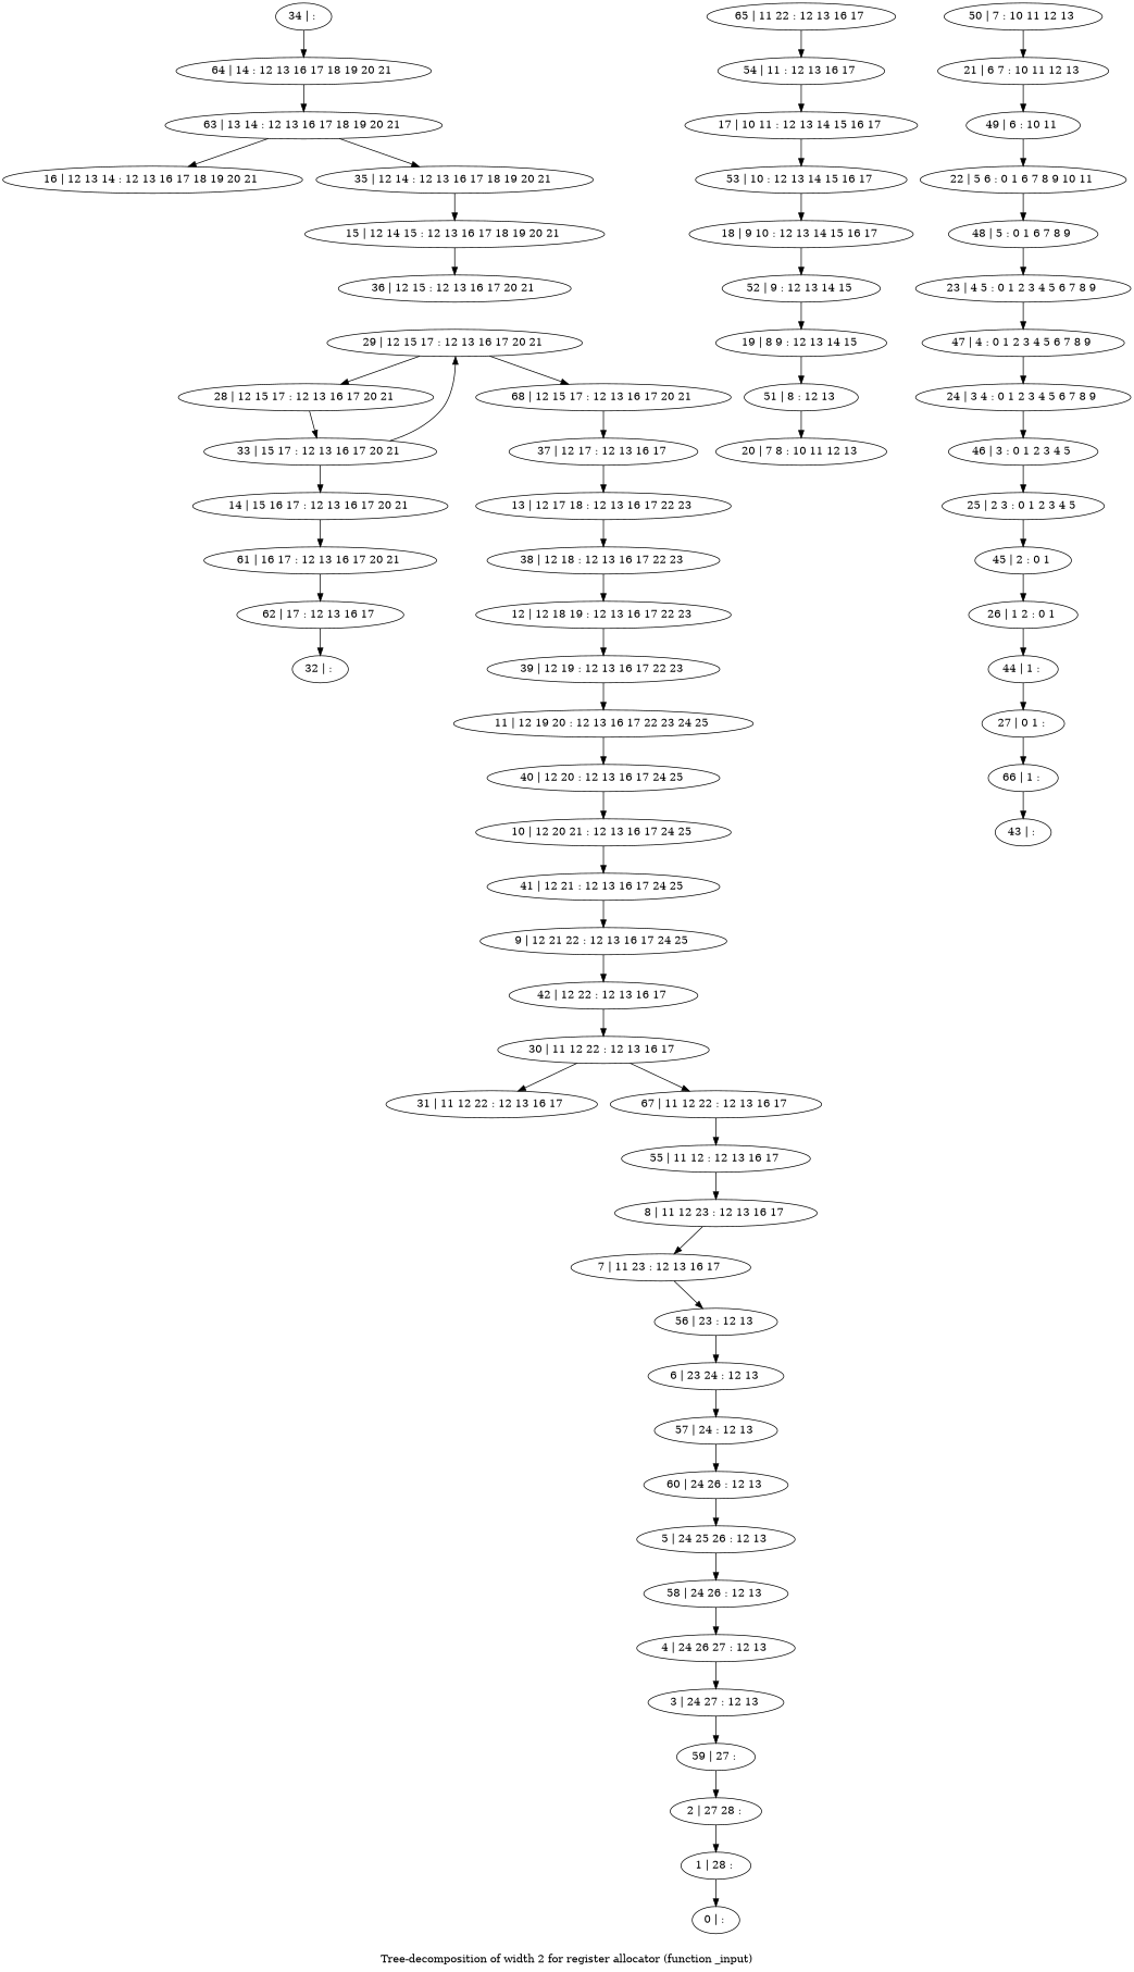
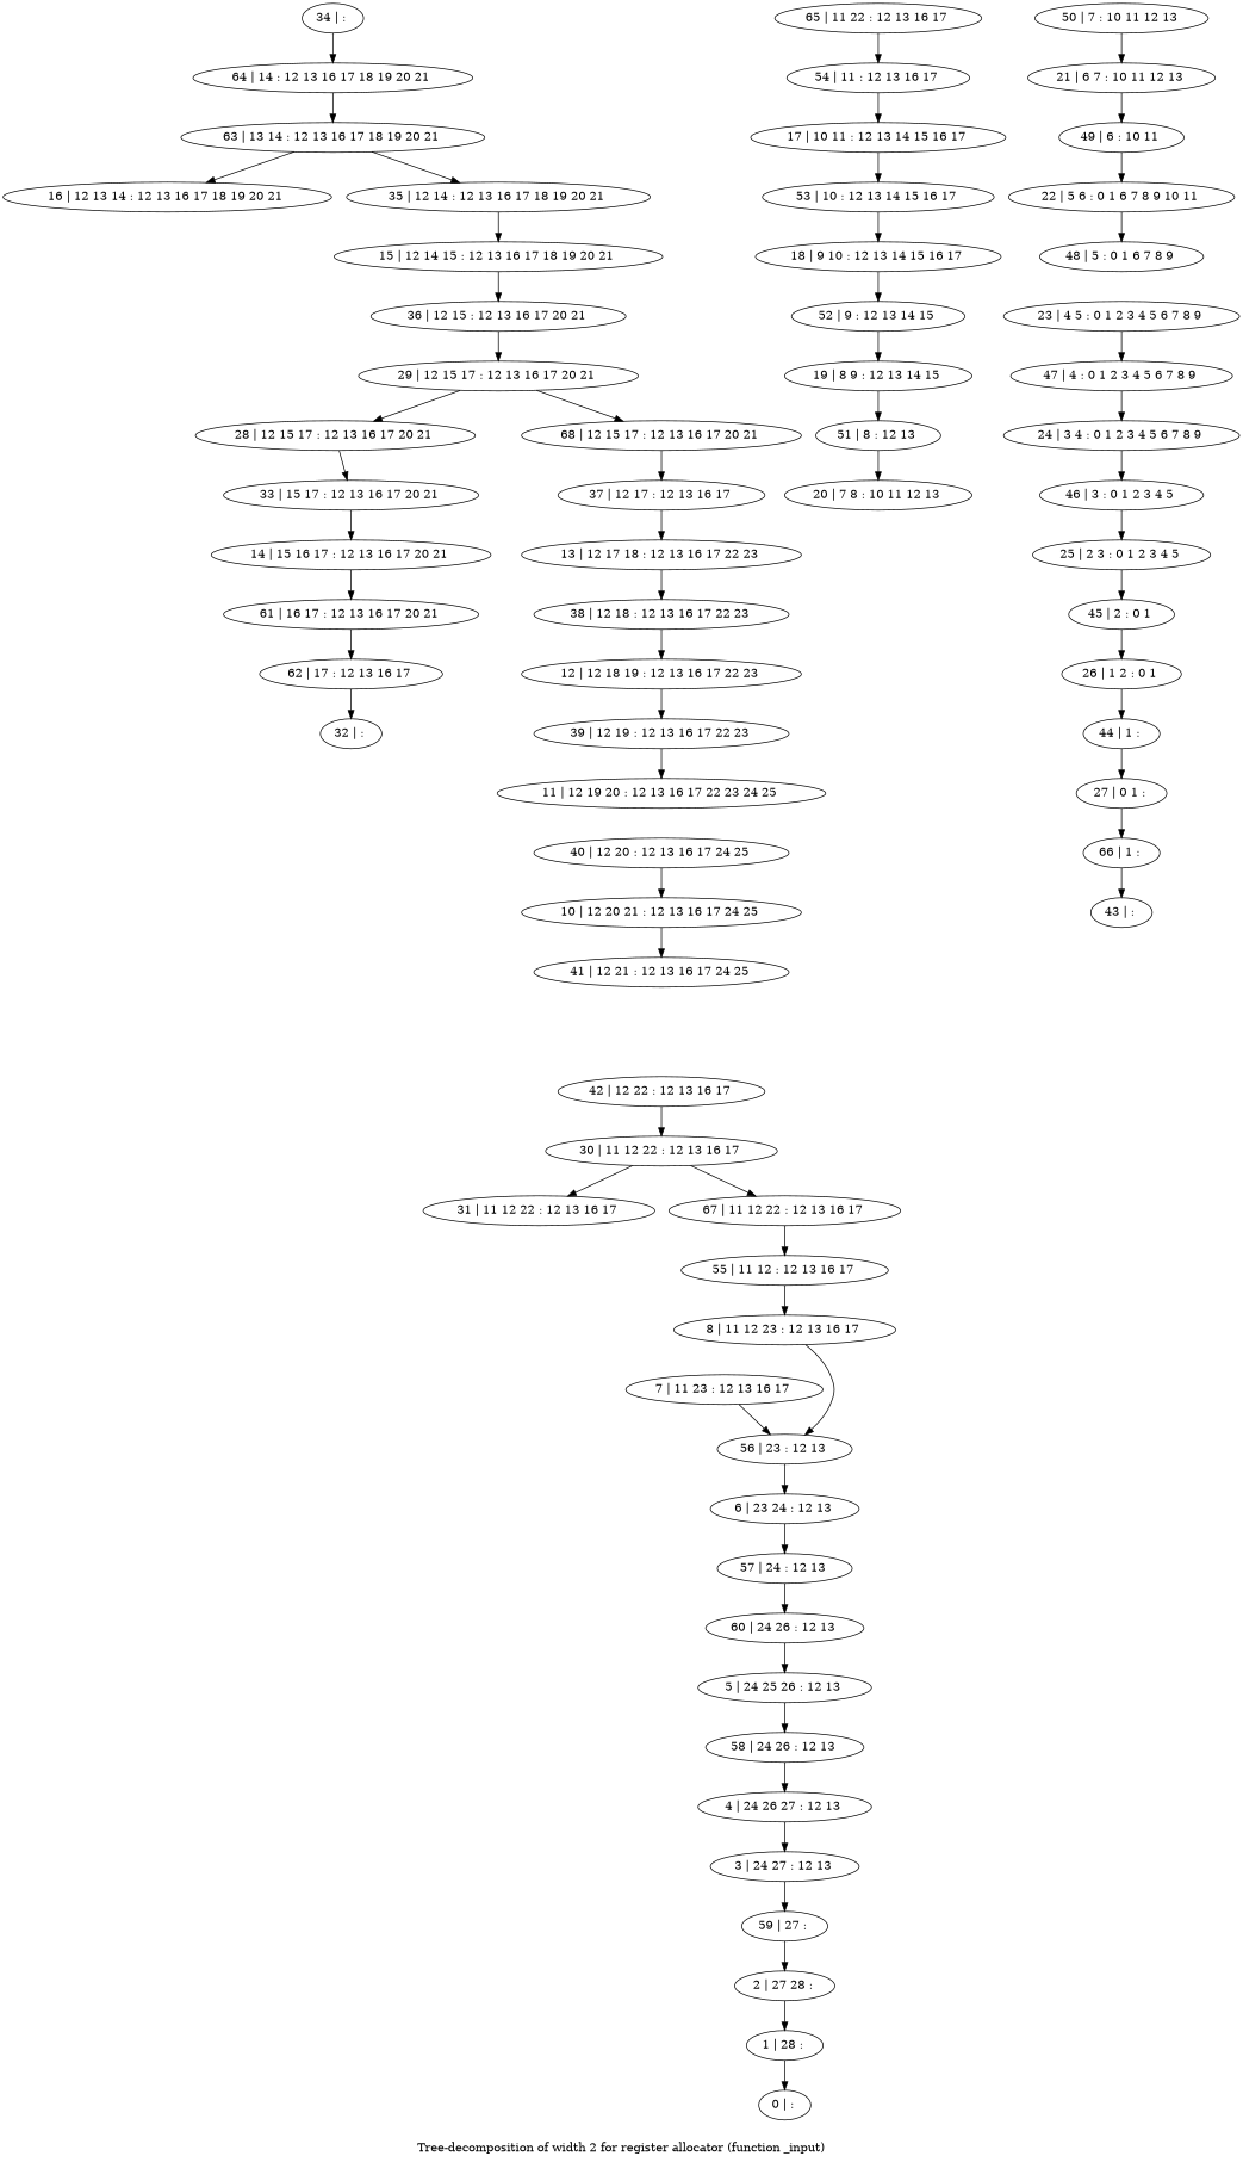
  digraph {
    label="Tree-decomposition of width 2 for register allocator (function _input)"
    n1 [label="0 | : "]
    n2 [label="1 | 28 : "]
    n3 [label="2 | 27 28 : "]
    n4 [label="3 | 24 27 : 12 13 "]
    n5 [label="59 | 27 : "]
    n6 [label="4 | 24 26 27 : 12 13 "]
    n7 [label="5 | 24 25 26 : 12 13 "]
    n8 [label="58 | 24 26 : 12 13 "]
    n9 [label="6 | 23 24 : 12 13 "]
    n10 [label="57 | 24 : 12 13 "]
    n11 [label="60 | 24 26 : 12 13 "]
    n12 [label="7 | 11 23 : 12 13 16 17 "]
    n13 [label="56 | 23 : 12 13 "]
    n14 [label="8 | 11 12 23 : 12 13 16 17 "]
-   n15 [label="9 | 12 21 22 : 12 13 16 17 24 25 "]
    n16 [label="42 | 12 22 : 12 13 16 17 "]
    n17 [label="30 | 11 12 22 : 12 13 16 17 "]
    n18 [label="10 | 12 20 21 : 12 13 16 17 24 25 "]
    n19 [label="41 | 12 21 : 12 13 16 17 24 25 "]
    n20 [label="11 | 12 19 20 : 12 13 16 17 22 23 24 25 "]
    n21 [label="40 | 12 20 : 12 13 16 17 24 25 "]
    n22 [label="12 | 12 18 19 : 12 13 16 17 22 23 "]
    n23 [label="39 | 12 19 : 12 13 16 17 22 23 "]
    n24 [label="13 | 12 17 18 : 12 13 16 17 22 23 "]
    n25 [label="38 | 12 18 : 12 13 16 17 22 23 "]
    n26 [label="14 | 15 16 17 : 12 13 16 17 20 21 "]
    n27 [label="61 | 16 17 : 12 13 16 17 20 21 "]
    n28 [label="62 | 17 : 12 13 16 17 "]
    n29 [label="15 | 12 14 15 : 12 13 16 17 18 19 20 21 "]
    n30 [label="36 | 12 15 : 12 13 16 17 20 21 "]
    n31 [label="29 | 12 15 17 : 12 13 16 17 20 21 "]
    n32 [label="16 | 12 13 14 : 12 13 16 17 18 19 20 21 "]
    n33 [label="35 | 12 14 : 12 13 16 17 18 19 20 21 "]
    n34 [label="17 | 10 11 : 12 13 14 15 16 17 "]
    n35 [label="53 | 10 : 12 13 14 15 16 17 "]
    n36 [label="18 | 9 10 : 12 13 14 15 16 17 "]
    n37 [label="52 | 9 : 12 13 14 15 "]
    n38 [label="19 | 8 9 : 12 13 14 15 "]
    n39 [label="51 | 8 : 12 13 "]
    n40 [label="20 | 7 8 : 10 11 12 13 "]
    n41 [label="50 | 7 : 10 11 12 13 "]
    n42 [label="21 | 6 7 : 10 11 12 13 "]
    n43 [label="49 | 6 : 10 11 "]
    n44 [label="22 | 5 6 : 0 1 6 7 8 9 10 11 "]
    n45 [label="48 | 5 : 0 1 6 7 8 9 "]
    n46 [label="23 | 4 5 : 0 1 2 3 4 5 6 7 8 9 "]
    n47 [label="47 | 4 : 0 1 2 3 4 5 6 7 8 9 "]
    n48 [label="24 | 3 4 : 0 1 2 3 4 5 6 7 8 9 "]
    n49 [label="46 | 3 : 0 1 2 3 4 5 "]
    n50 [label="25 | 2 3 : 0 1 2 3 4 5 "]
    n51 [label="45 | 2 : 0 1 "]
    n52 [label="26 | 1 2 : 0 1 "]
    n53 [label="44 | 1 : "]
    n54 [label="27 | 0 1 : "]
    n55 [label="66 | 1 : "]
    n56 [label="43 | : "]
    n57 [label="28 | 12 15 17 : 12 13 16 17 20 21 "]
    n58 [label="33 | 15 17 : 12 13 16 17 20 21 "]
    n59 [label="68 | 12 15 17 : 12 13 16 17 20 21 "]
    n60 [label="37 | 12 17 : 12 13 16 17 "]
    n61 [label="31 | 11 12 22 : 12 13 16 17 "]
    n62 [label="67 | 11 12 22 : 12 13 16 17 "]
    n63 [label="55 | 11 12 : 12 13 16 17 "]
    n64 [label="65 | 11 22 : 12 13 16 17 "]
    n65 [label="54 | 11 : 12 13 16 17 "]
    n66 [label="32 | : "]
    n67 [label="34 | : "]
    n68 [label="64 | 14 : 12 13 16 17 18 19 20 21 "]
    n69 [label="63 | 13 14 : 12 13 16 17 18 19 20 21 "]
    n2 -> n1
    n3 -> n2
    n4 -> n5
    n5 -> n3
    n6 -> n4
    n7 -> n8
    n8 -> n6
    n9 -> n10
    n10 -> n11
    n11 -> n7
    n12 -> n13
    n13 -> n9
-   n14 -> n12
-   n15 -> n16
+   n14 -> n13
    n16 -> n17
    n17 -> n61
    n17 -> n62
    n18 -> n19
-   n19 -> n15
-   n20 -> n21
    n21 -> n18
    n22 -> n23
    n23 -> n20
    n24 -> n25
    n25 -> n22
    n26 -> n27
    n27 -> n28
    n28 -> n66
    n29 -> n30
-   n58 -> n31
+   n30 -> n31
    n31 -> n57
    n31 -> n59
    n33 -> n29
    n34 -> n35
    n35 -> n36
    n36 -> n37
    n37 -> n38
    n38 -> n39
    n39 -> n40
    n41 -> n42
    n42 -> n43
    n43 -> n44
    n44 -> n45
-   n45 -> n46
    n46 -> n47
    n47 -> n48
    n48 -> n49
    n49 -> n50
    n50 -> n51
    n51 -> n52
    n52 -> n53
    n53 -> n54
    n54 -> n55
    n55 -> n56
    n57 -> n58
    n58 -> n26
    n59 -> n60
    n60 -> n24
    n62 -> n63
    n63 -> n14
    n64 -> n65
    n65 -> n34
    n67 -> n68
    n68 -> n69
    n69 -> n32
    n69 -> n33
  }
